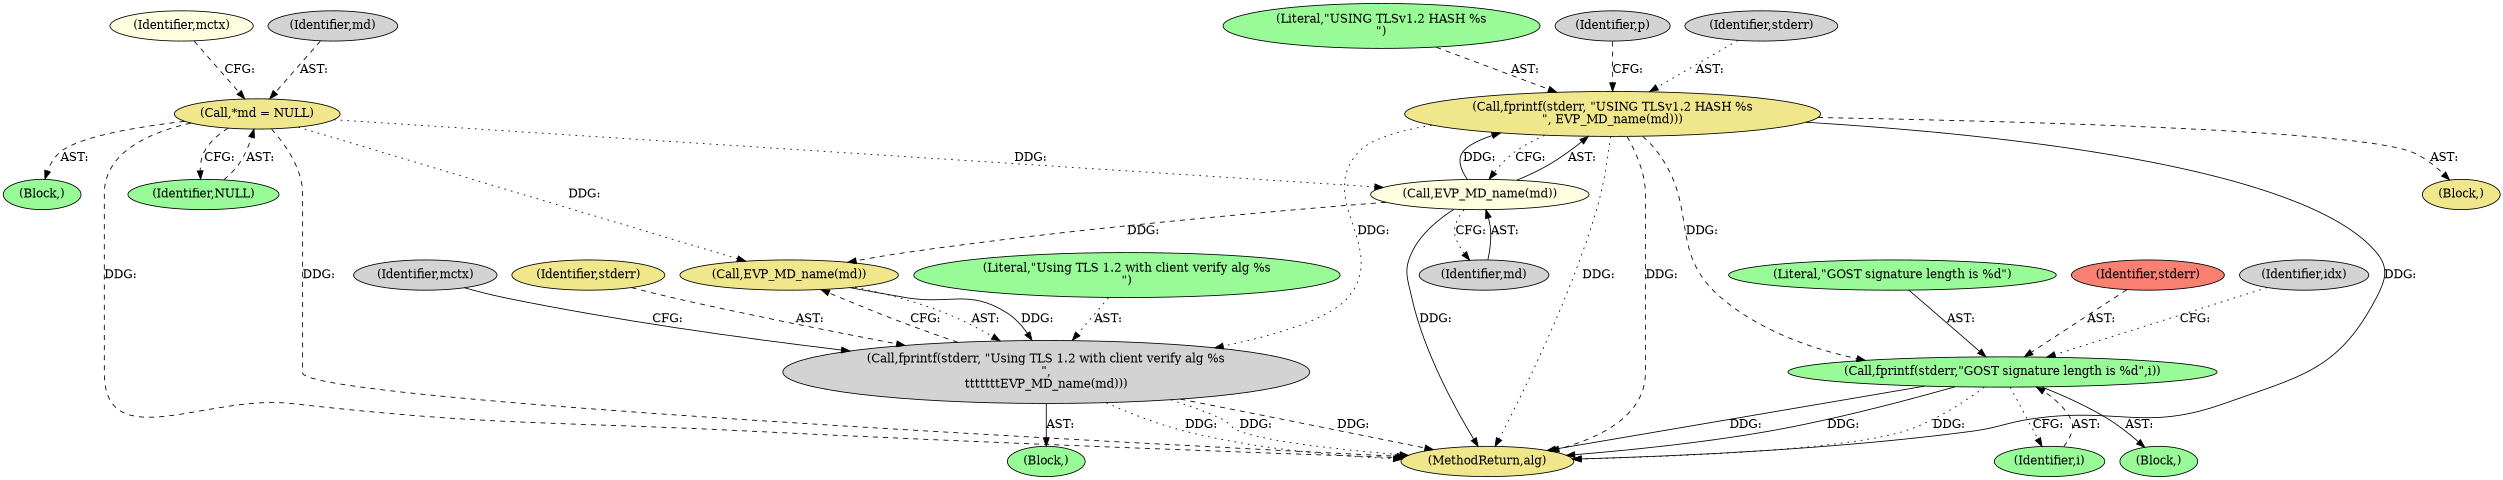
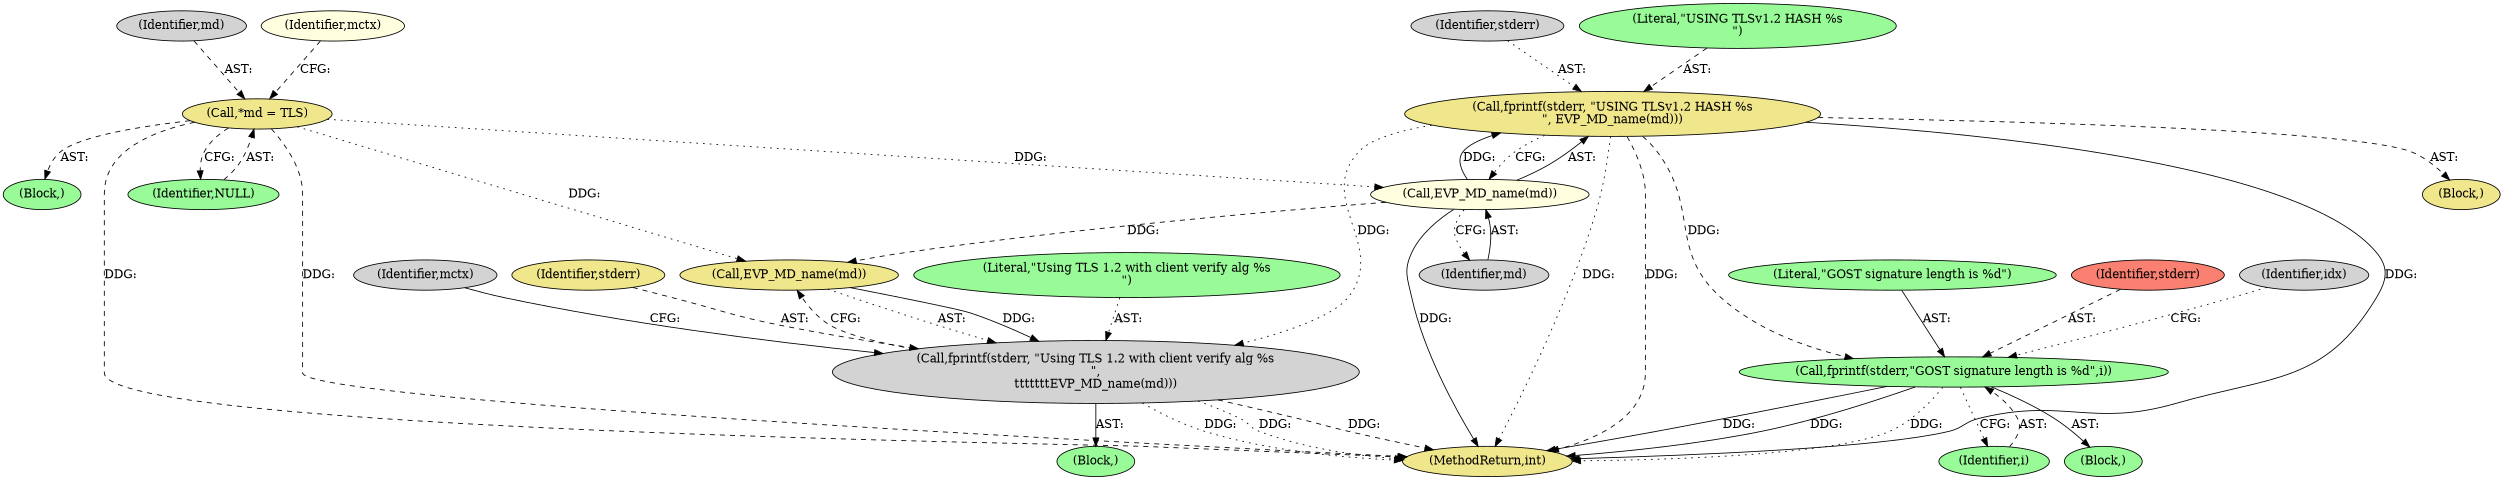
  digraph {
    node [fillcolor=palegreen style=filled]
    edge [style=dashed]
    n1 [fillcolor=khaki label="(Call,fprintf(stderr, \"USING TLSv1.2 HASH %s\n\", EVP_MD_name(md)))"]
    n2 [fillcolor=lightyellow label="(Call,EVP_MD_name(md))"]
    n3 [fillcolor=lightgrey label="(Call,fprintf(stderr, \"Using TLS 1.2 with client verify alg %s\n\",\n\t\t\t\t\t\t\tEVP_MD_name(md)))"]
    n4 [label="(Call,fprintf(stderr,\"GOST signature length is %d\",i))"]
    n5 [fillcolor=khaki label="(Block,)"]
-   n6 [fillcolor=khaki label="(MethodReturn,alg)"]
+   n6 [fillcolor=khaki label="(MethodReturn,int)"]
    n7 [fillcolor=lightgrey label="(Identifier,md)"]
    n8 [fillcolor=khaki label="(Call,EVP_MD_name(md))"]
    n9 [label="(Block,)"]
    n10 [label="(Identifier,i)"]
    n11 [label="(Block,)"]
-   n12 [fillcolor=khaki label="(Call,*md = NULL)"]
+   n12 [fillcolor=khaki label="(Call,*md = TLS)"]
    n13 [label="(Block,)"]
    n14 [label="(Identifier,NULL)"]
    n15 [fillcolor=khaki label="(Identifier,stderr)"]
    n16 [fillcolor=lightgrey label="(Identifier,stderr)"]
    n17 [label="(Literal,\"USING TLSv1.2 HASH %s\n\")"]
    n18 [fillcolor=lightgrey label="(Identifier,idx)"]
    n19 [fillcolor=lightgrey label="(Identifier,md)"]
    n20 [label="(Literal,\"Using TLS 1.2 with client verify alg %s\n\")"]
    n21 [fillcolor=salmon label="(Identifier,stderr)"]
    n22 [label="(Literal,\"GOST signature length is %d\")"]
    n23 [fillcolor=lightgrey label="(Identifier,mctx)"]
-   n24 [fillcolor=lightgrey label="(Identifier,p)"]
    n25 [fillcolor=lightyellow label="(Identifier,mctx)"]
    n1 -> n2 [label="CFG: " style=dotted]
    n1 -> n3 [label="DDG: " style=dotted]
    n1 -> n4 [label="DDG: "]
    n1 -> n5 [label="AST: "]
    n1 -> n6 [label="DDG: "]
    n1 -> n6 [label="DDG: " style=dotted]
    n1 -> n6 [label="DDG: " style=solid]
    n2 -> n1 [label="AST: " style=solid]
    n2 -> n1 [label="DDG: " style=solid]
    n2 -> n6 [label="DDG: " style=solid]
    n2 -> n7 [label="CFG: " style=dotted]
    n2 -> n8 [label="DDG: "]
    n3 -> n6 [label="DDG: "]
    n3 -> n6 [label="DDG: " style=dotted]
    n3 -> n6 [label="DDG: " style=dotted]
    n3 -> n8 [label="CFG: "]
    n3 -> n9 [label="AST: " style=solid]
    n4 -> n6 [label="DDG: " style=dotted]
    n4 -> n6 [label="DDG: " style=solid]
    n4 -> n6 [label="DDG: " style=solid]
    n4 -> n10 [label="CFG: " style=dotted]
    n4 -> n11 [label="AST: " style=solid]
    n7 -> n2 [label="AST: " style=solid]
    n8 -> n3 [label="AST: " style=dotted]
    n8 -> n3 [label="DDG: " style=solid]
    n10 -> n4 [label="AST: "]
    n12 -> n2 [label="DDG: " style=dotted]
    n12 -> n6 [label="DDG: "]
    n12 -> n6 [label="DDG: "]
    n12 -> n8 [label="DDG: " style=dotted]
    n12 -> n13 [label="AST: "]
    n12 -> n14 [label="CFG: "]
    n14 -> n12 [label="AST: "]
    n15 -> n3 [label="AST: "]
    n16 -> n1 [label="AST: " style=dotted]
    n17 -> n1 [label="AST: "]
    n18 -> n4 [label="CFG: " style=dotted]
    n19 -> n12 [label="AST: "]
    n20 -> n3 [label="AST: " style=dotted]
    n21 -> n4 [label="AST: "]
    n22 -> n4 [label="AST: " style=solid]
    n23 -> n3 [label="CFG: " style=solid]
-   n24 -> n1 [label="CFG: "]
    n25 -> n12 [label="CFG: "]
  }
